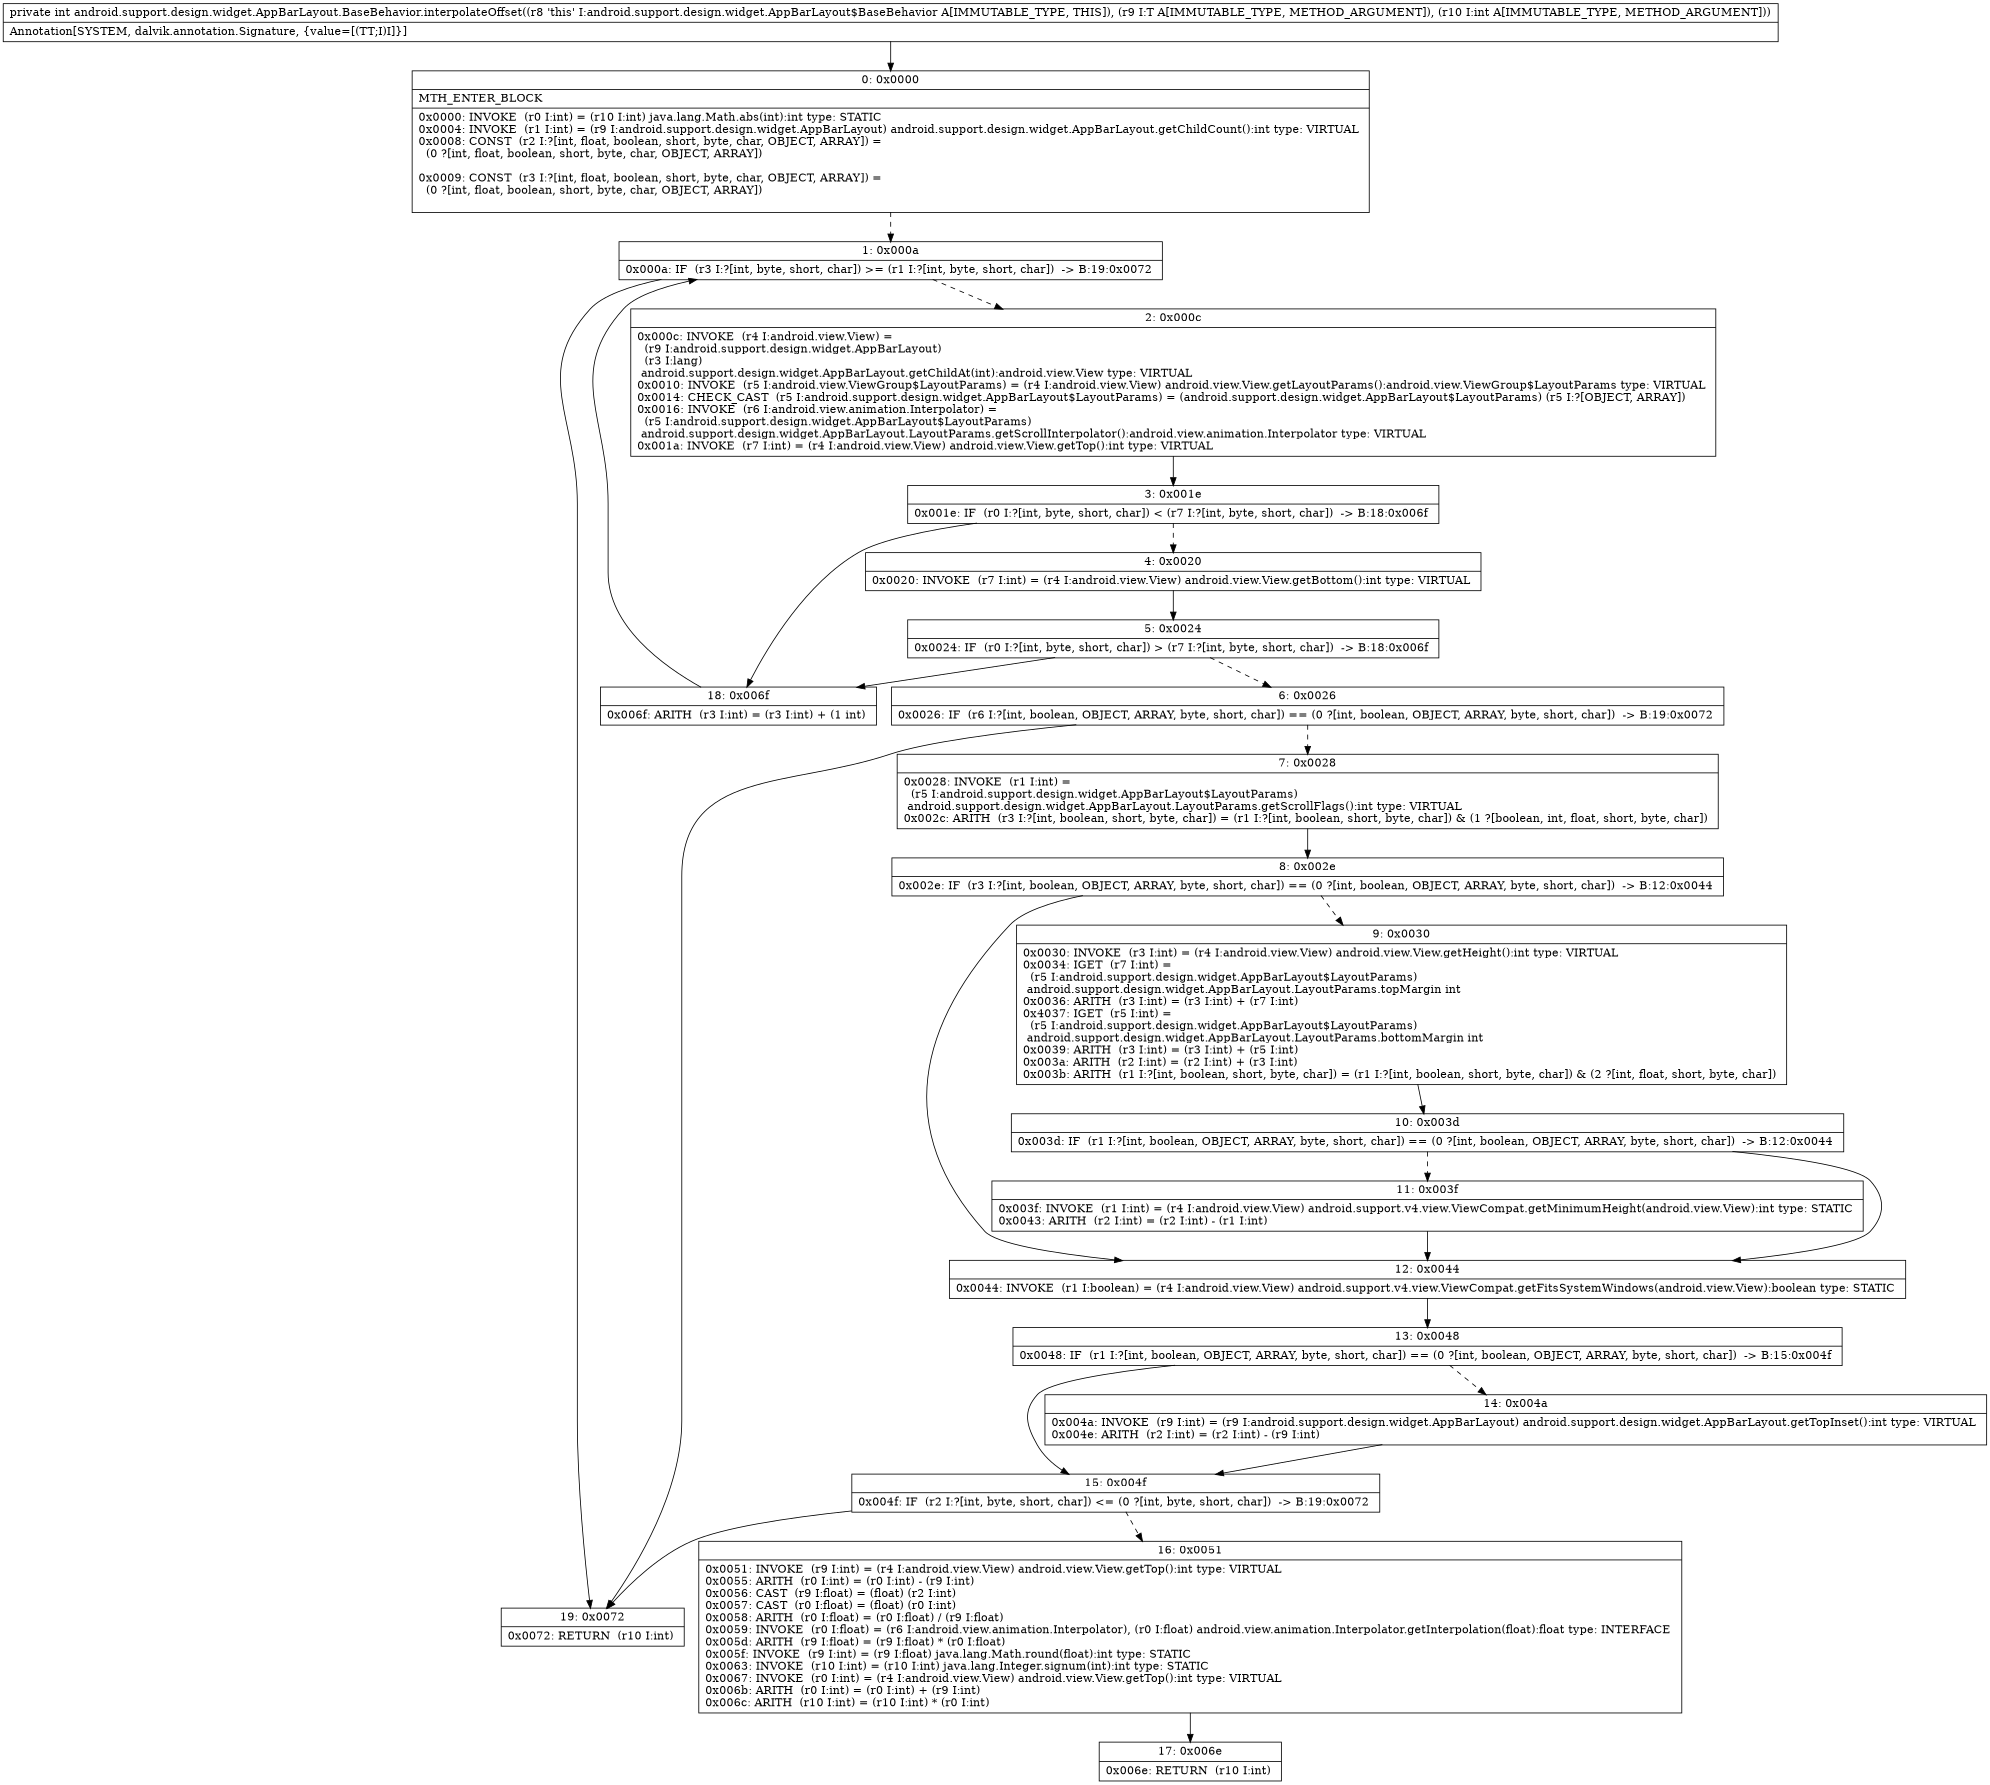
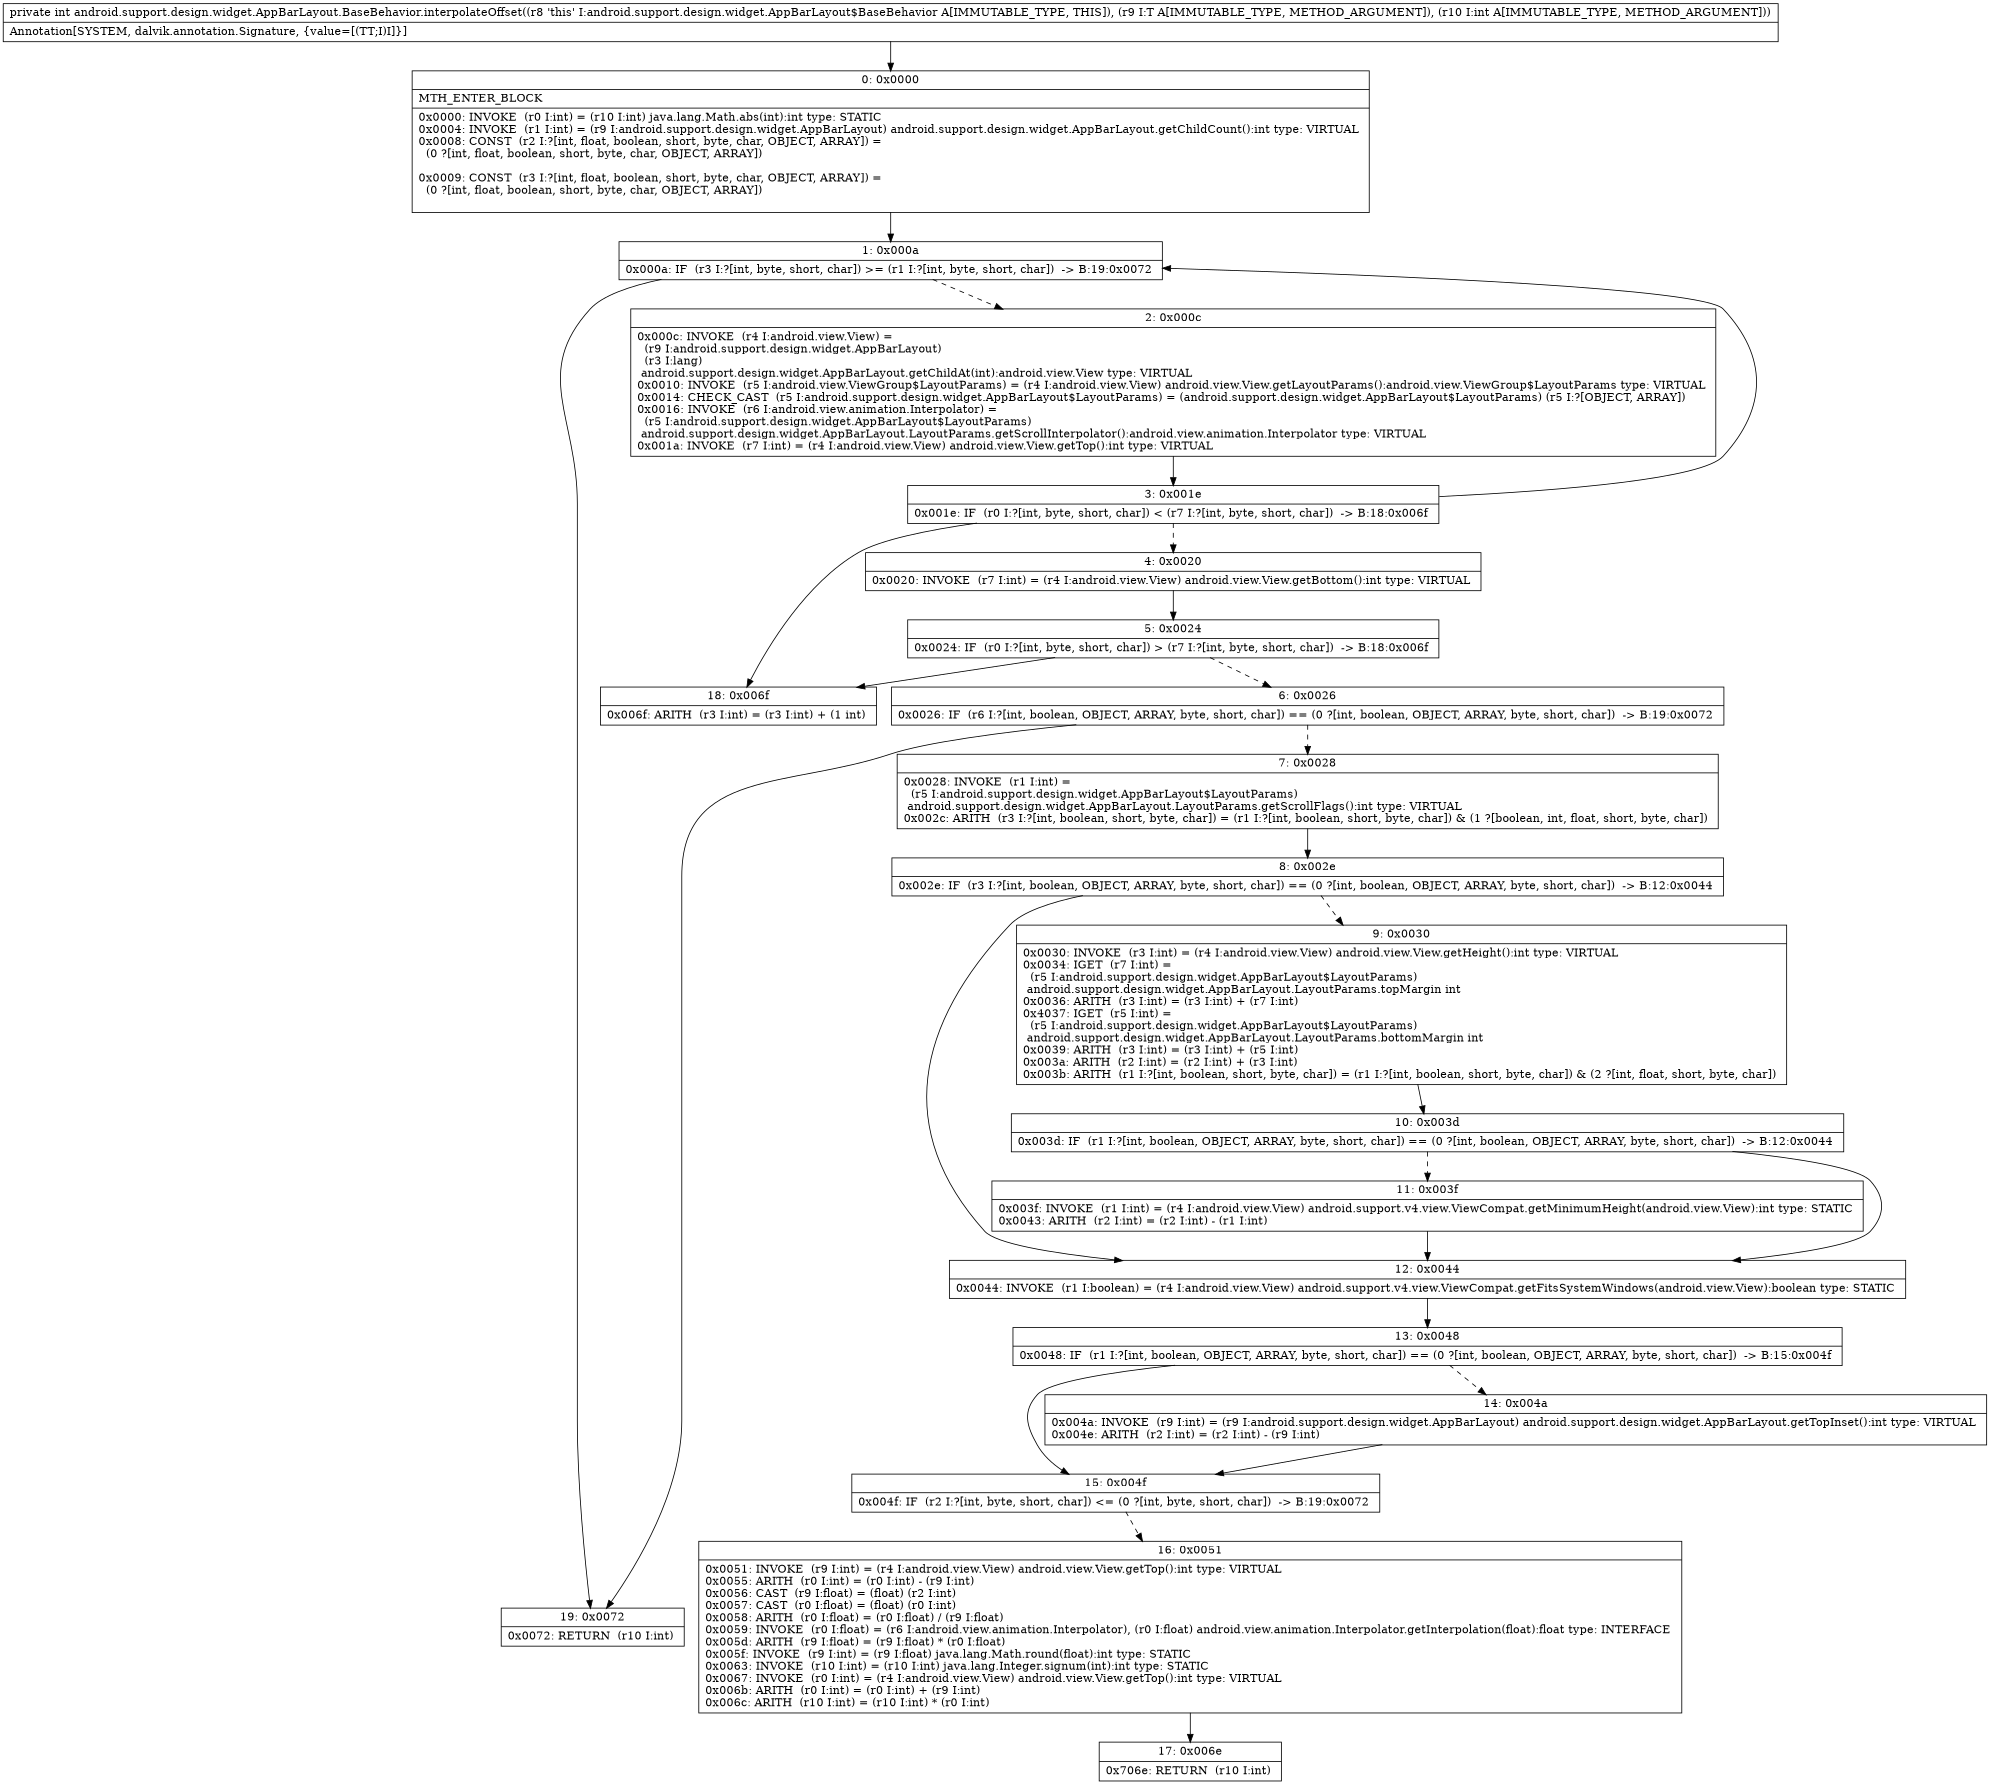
  digraph {
    node [shape=record]
    n1 [label="{0\:\ 0x0000|MTH_ENTER_BLOCK\l|0x0000: INVOKE  (r0 I:int) = (r10 I:int) java.lang.Math.abs(int):int type: STATIC \l0x0004: INVOKE  (r1 I:int) = (r9 I:android.support.design.widget.AppBarLayout) android.support.design.widget.AppBarLayout.getChildCount():int type: VIRTUAL \l0x0008: CONST  (r2 I:?[int, float, boolean, short, byte, char, OBJECT, ARRAY]) = \l  (0 ?[int, float, boolean, short, byte, char, OBJECT, ARRAY])\l \l0x0009: CONST  (r3 I:?[int, float, boolean, short, byte, char, OBJECT, ARRAY]) = \l  (0 ?[int, float, boolean, short, byte, char, OBJECT, ARRAY])\l \l}"]
    n2 [label="{1\:\ 0x000a|0x000a: IF  (r3 I:?[int, byte, short, char]) \>= (r1 I:?[int, byte, short, char])  \-\> B:19:0x0072 \l}"]
    n3 [label="{2\:\ 0x000c|0x000c: INVOKE  (r4 I:android.view.View) = \l  (r9 I:android.support.design.widget.AppBarLayout)\l  (r3 I:lang)\l android.support.design.widget.AppBarLayout.getChildAt(int):android.view.View type: VIRTUAL \l0x0010: INVOKE  (r5 I:android.view.ViewGroup$LayoutParams) = (r4 I:android.view.View) android.view.View.getLayoutParams():android.view.ViewGroup$LayoutParams type: VIRTUAL \l0x0014: CHECK_CAST  (r5 I:android.support.design.widget.AppBarLayout$LayoutParams) = (android.support.design.widget.AppBarLayout$LayoutParams) (r5 I:?[OBJECT, ARRAY]) \l0x0016: INVOKE  (r6 I:android.view.animation.Interpolator) = \l  (r5 I:android.support.design.widget.AppBarLayout$LayoutParams)\l android.support.design.widget.AppBarLayout.LayoutParams.getScrollInterpolator():android.view.animation.Interpolator type: VIRTUAL \l0x001a: INVOKE  (r7 I:int) = (r4 I:android.view.View) android.view.View.getTop():int type: VIRTUAL \l}"]
    n4 [label="{19\:\ 0x0072|0x0072: RETURN  (r10 I:int) \l}"]
    n5 [label="{3\:\ 0x001e|0x001e: IF  (r0 I:?[int, byte, short, char]) \< (r7 I:?[int, byte, short, char])  \-\> B:18:0x006f \l}"]
    n6 [label="{4\:\ 0x0020|0x0020: INVOKE  (r7 I:int) = (r4 I:android.view.View) android.view.View.getBottom():int type: VIRTUAL \l}"]
    n7 [label="{18\:\ 0x006f|0x006f: ARITH  (r3 I:int) = (r3 I:int) + (1 int) \l}"]
    n8 [label="{5\:\ 0x0024|0x0024: IF  (r0 I:?[int, byte, short, char]) \> (r7 I:?[int, byte, short, char])  \-\> B:18:0x006f \l}"]
    n9 [label="{6\:\ 0x0026|0x0026: IF  (r6 I:?[int, boolean, OBJECT, ARRAY, byte, short, char]) == (0 ?[int, boolean, OBJECT, ARRAY, byte, short, char])  \-\> B:19:0x0072 \l}"]
    n10 [label="{7\:\ 0x0028|0x0028: INVOKE  (r1 I:int) = \l  (r5 I:android.support.design.widget.AppBarLayout$LayoutParams)\l android.support.design.widget.AppBarLayout.LayoutParams.getScrollFlags():int type: VIRTUAL \l0x002c: ARITH  (r3 I:?[int, boolean, short, byte, char]) = (r1 I:?[int, boolean, short, byte, char]) & (1 ?[boolean, int, float, short, byte, char]) \l}"]
    n11 [label="{8\:\ 0x002e|0x002e: IF  (r3 I:?[int, boolean, OBJECT, ARRAY, byte, short, char]) == (0 ?[int, boolean, OBJECT, ARRAY, byte, short, char])  \-\> B:12:0x0044 \l}"]
    n12 [label="{9\:\ 0x0030|0x0030: INVOKE  (r3 I:int) = (r4 I:android.view.View) android.view.View.getHeight():int type: VIRTUAL \l0x0034: IGET  (r7 I:int) = \l  (r5 I:android.support.design.widget.AppBarLayout$LayoutParams)\l android.support.design.widget.AppBarLayout.LayoutParams.topMargin int \l0x0036: ARITH  (r3 I:int) = (r3 I:int) + (r7 I:int) \l0x4037: IGET  (r5 I:int) = \l  (r5 I:android.support.design.widget.AppBarLayout$LayoutParams)\l android.support.design.widget.AppBarLayout.LayoutParams.bottomMargin int \l0x0039: ARITH  (r3 I:int) = (r3 I:int) + (r5 I:int) \l0x003a: ARITH  (r2 I:int) = (r2 I:int) + (r3 I:int) \l0x003b: ARITH  (r1 I:?[int, boolean, short, byte, char]) = (r1 I:?[int, boolean, short, byte, char]) & (2 ?[int, float, short, byte, char]) \l}"]
    n13 [label="{12\:\ 0x0044|0x0044: INVOKE  (r1 I:boolean) = (r4 I:android.view.View) android.support.v4.view.ViewCompat.getFitsSystemWindows(android.view.View):boolean type: STATIC \l}"]
    n14 [label="{10\:\ 0x003d|0x003d: IF  (r1 I:?[int, boolean, OBJECT, ARRAY, byte, short, char]) == (0 ?[int, boolean, OBJECT, ARRAY, byte, short, char])  \-\> B:12:0x0044 \l}"]
    n15 [label="{13\:\ 0x0048|0x0048: IF  (r1 I:?[int, boolean, OBJECT, ARRAY, byte, short, char]) == (0 ?[int, boolean, OBJECT, ARRAY, byte, short, char])  \-\> B:15:0x004f \l}"]
    n16 [label="{11\:\ 0x003f|0x003f: INVOKE  (r1 I:int) = (r4 I:android.view.View) android.support.v4.view.ViewCompat.getMinimumHeight(android.view.View):int type: STATIC \l0x0043: ARITH  (r2 I:int) = (r2 I:int) \- (r1 I:int) \l}"]
    n17 [label="{14\:\ 0x004a|0x004a: INVOKE  (r9 I:int) = (r9 I:android.support.design.widget.AppBarLayout) android.support.design.widget.AppBarLayout.getTopInset():int type: VIRTUAL \l0x004e: ARITH  (r2 I:int) = (r2 I:int) \- (r9 I:int) \l}"]
    n18 [label="{15\:\ 0x004f|0x004f: IF  (r2 I:?[int, byte, short, char]) \<= (0 ?[int, byte, short, char])  \-\> B:19:0x0072 \l}"]
    n19 [label="{16\:\ 0x0051|0x0051: INVOKE  (r9 I:int) = (r4 I:android.view.View) android.view.View.getTop():int type: VIRTUAL \l0x0055: ARITH  (r0 I:int) = (r0 I:int) \- (r9 I:int) \l0x0056: CAST  (r9 I:float) = (float) (r2 I:int) \l0x0057: CAST  (r0 I:float) = (float) (r0 I:int) \l0x0058: ARITH  (r0 I:float) = (r0 I:float) \/ (r9 I:float) \l0x0059: INVOKE  (r0 I:float) = (r6 I:android.view.animation.Interpolator), (r0 I:float) android.view.animation.Interpolator.getInterpolation(float):float type: INTERFACE \l0x005d: ARITH  (r9 I:float) = (r9 I:float) * (r0 I:float) \l0x005f: INVOKE  (r9 I:int) = (r9 I:float) java.lang.Math.round(float):int type: STATIC \l0x0063: INVOKE  (r10 I:int) = (r10 I:int) java.lang.Integer.signum(int):int type: STATIC \l0x0067: INVOKE  (r0 I:int) = (r4 I:android.view.View) android.view.View.getTop():int type: VIRTUAL \l0x006b: ARITH  (r0 I:int) = (r0 I:int) + (r9 I:int) \l0x006c: ARITH  (r10 I:int) = (r10 I:int) * (r0 I:int) \l}"]
-   n20 [label="{17\:\ 0x006e|0x006e: RETURN  (r10 I:int) \l}"]
+   n20 [label="{17\:\ 0x006e|0x706e: RETURN  (r10 I:int) \l}"]
    n21 [label="{private int android.support.design.widget.AppBarLayout.BaseBehavior.interpolateOffset((r8 'this' I:android.support.design.widget.AppBarLayout$BaseBehavior A[IMMUTABLE_TYPE, THIS]), (r9 I:T A[IMMUTABLE_TYPE, METHOD_ARGUMENT]), (r10 I:int A[IMMUTABLE_TYPE, METHOD_ARGUMENT]))  | Annotation[SYSTEM, dalvik.annotation.Signature, \{value=[(TT;I)I]\}]\l}"]
-   n1 -> n2 [style=dashed]
+   n1 -> n2
    n2 -> n3 [style=dashed]
    n2 -> n4
    n3 -> n5
    n5 -> n6 [style=dashed]
    n5 -> n7
    n6 -> n8
-   n7 -> n2
+   n5 -> n2
    n8 -> n7
    n8 -> n9 [style=dashed]
    n9 -> n4
    n9 -> n10 [style=dashed]
    n10 -> n11
    n11 -> n12 [style=dashed]
    n11 -> n13
    n12 -> n14
    n13 -> n15
    n14 -> n13
    n14 -> n16 [style=dashed]
    n15 -> n17 [style=dashed]
    n15 -> n18
    n16 -> n13
    n17 -> n18
-   n18 -> n4
    n18 -> n19 [style=dashed]
    n19 -> n20
    n21 -> n1
  }
